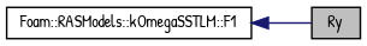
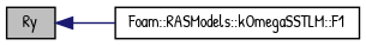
  digraph {
    rankdir=LR
    fontname="Patrick Hand"
    node [color=black fontname="Patrick Hand" fontsize=10 shape=record]
    n1 [fillcolor=grey75 fontcolor=black height=0.2 label=Ry style=filled width=0.4]
    n2 [height=0.2 label="Foam::RASModels::kOmegaSSTLM::F1" width=0.4]
-   n2 -> n1 [color=midnightblue dir=back fontname="Patrick Hand" fontsize=10 labelfontname=Helvetica labelfontsize=10 style=solid]
+   n1 -> n2 [color=midnightblue dir=back fontname="Patrick Hand" fontsize=10 labelfontname=Helvetica labelfontsize=10 style=solid]
  }
